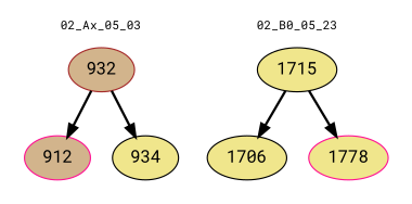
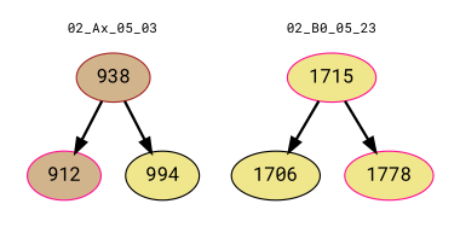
  digraph {
    fontname="Roboto Mono"
    node [color=black fillcolor=khaki fontname="Roboto Mono" style=filled]
    edge [color=black fontname="Roboto Mono" style=bold]
-   n1 [color=brown fillcolor=tan label=932]
+   n1 [color=brown fillcolor=tan label=938]
    n2 [color=deeppink fillcolor=tan label=912]
-   n3 [label=934]
-   n4 [label=1715]
+   n3 [label=994]
+   n4 [color=deeppink label=1715]
    n5 [label=1706]
    n6 [color=deeppink label=1778]
    subgraph cluster_1 {
      color=white
      fontsize=10
      label="02_Ax_05_03"
      n1
      n2
      n3
    }
    subgraph cluster_2 {
      color=white
      fontsize=10
      label="02_B0_05_23"
      n4
      n5
      n6
    }
    n1 -> n2
    n1 -> n3
    n4 -> n5
    n4 -> n6
  }
